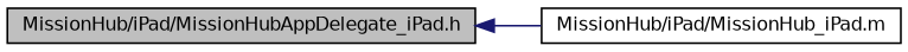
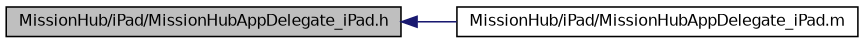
  digraph {
    rankdir=LR
    node [color=black fontname=Helvetica fontsize=10 shape=record style=filled]
    n1 [fillcolor=grey75 fontcolor=black height=0.2 label="MissionHub/iPad/MissionHubAppDelegate_iPad.h" width=0.4]
-   n2 [fillcolor=white height=0.2 label="MissionHub/iPad/MissionHub_iPad.m" width=0.4]
+   n2 [fillcolor=white height=0.2 label="MissionHub/iPad/MissionHubAppDelegate_iPad.m" width=0.4]
    n1 -> n2 [color=midnightblue dir=back fontname=Helvetica fontsize=10 labelfontname=Helvetica labelfontsize=10 style=solid]
  }
